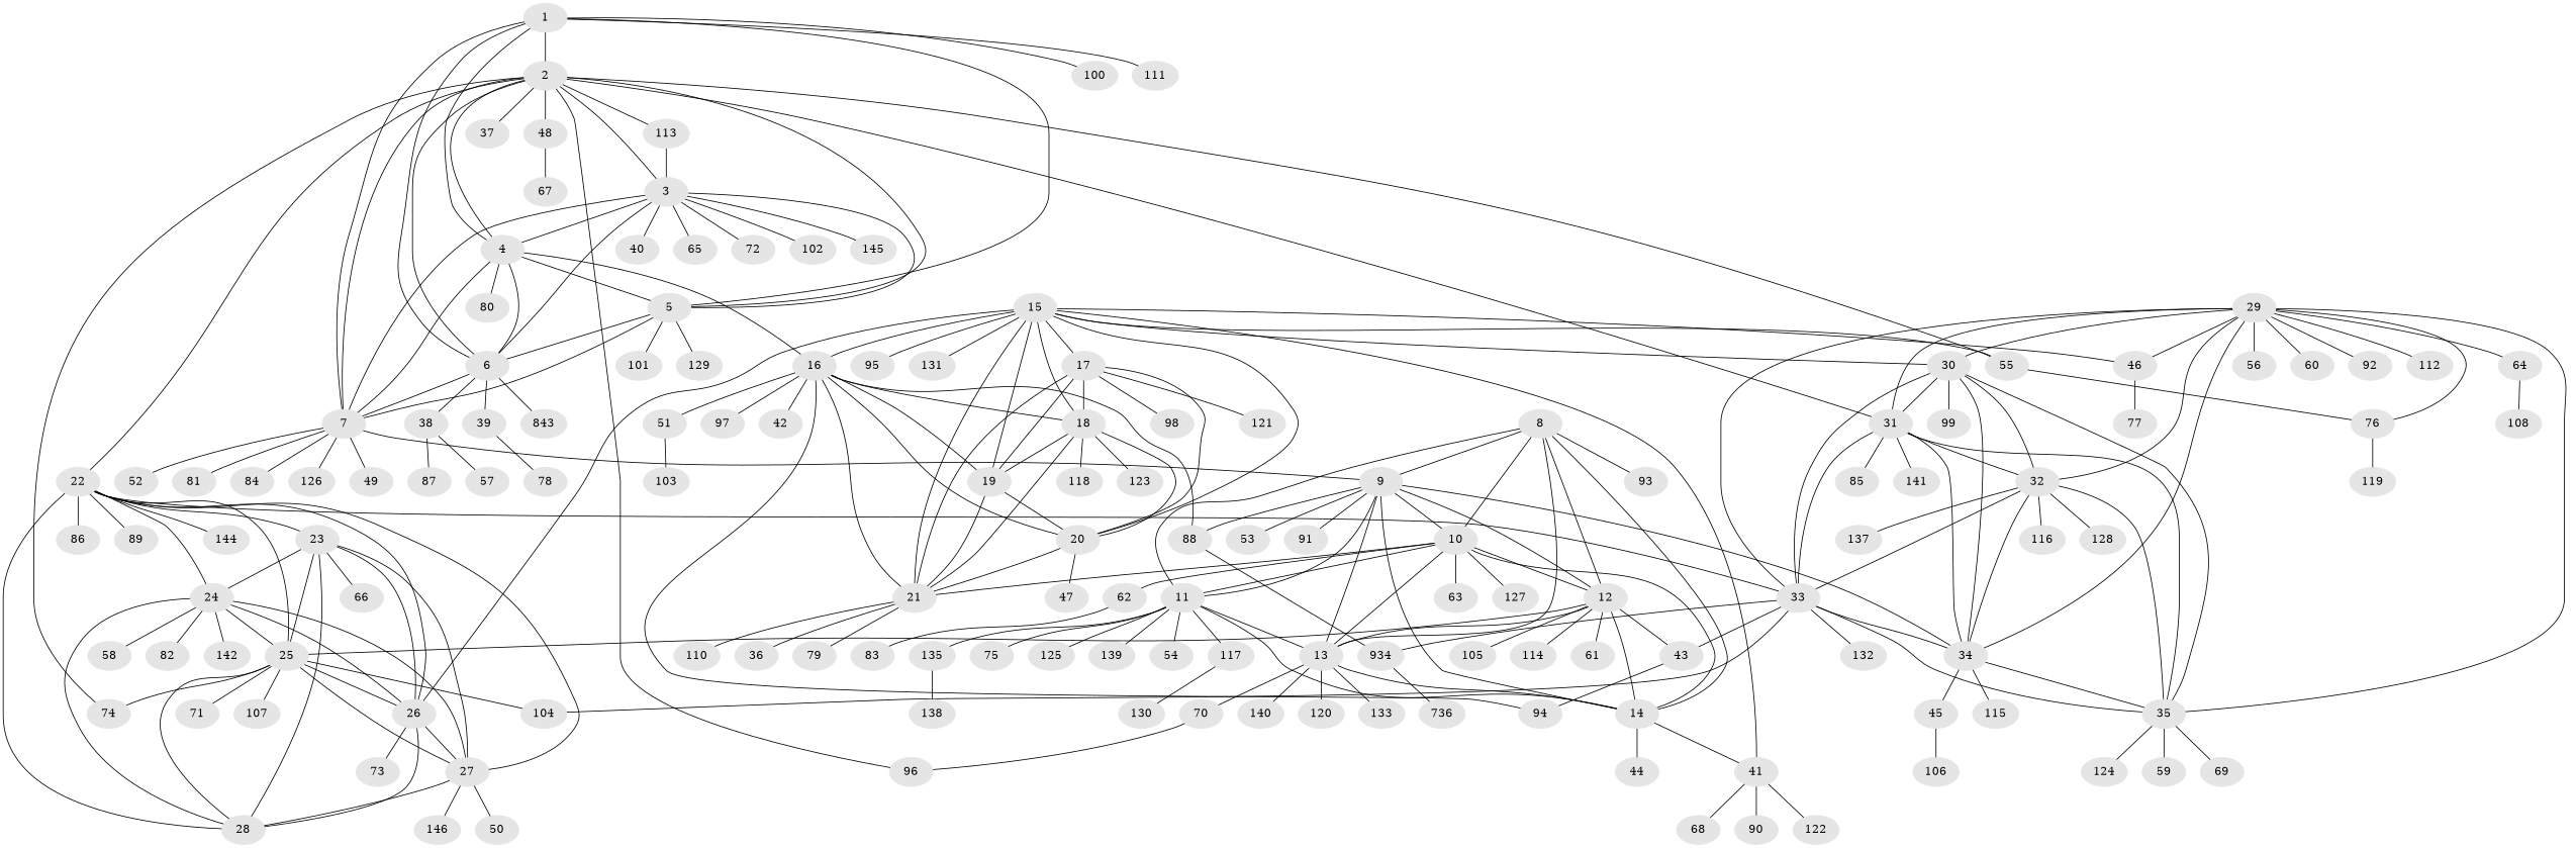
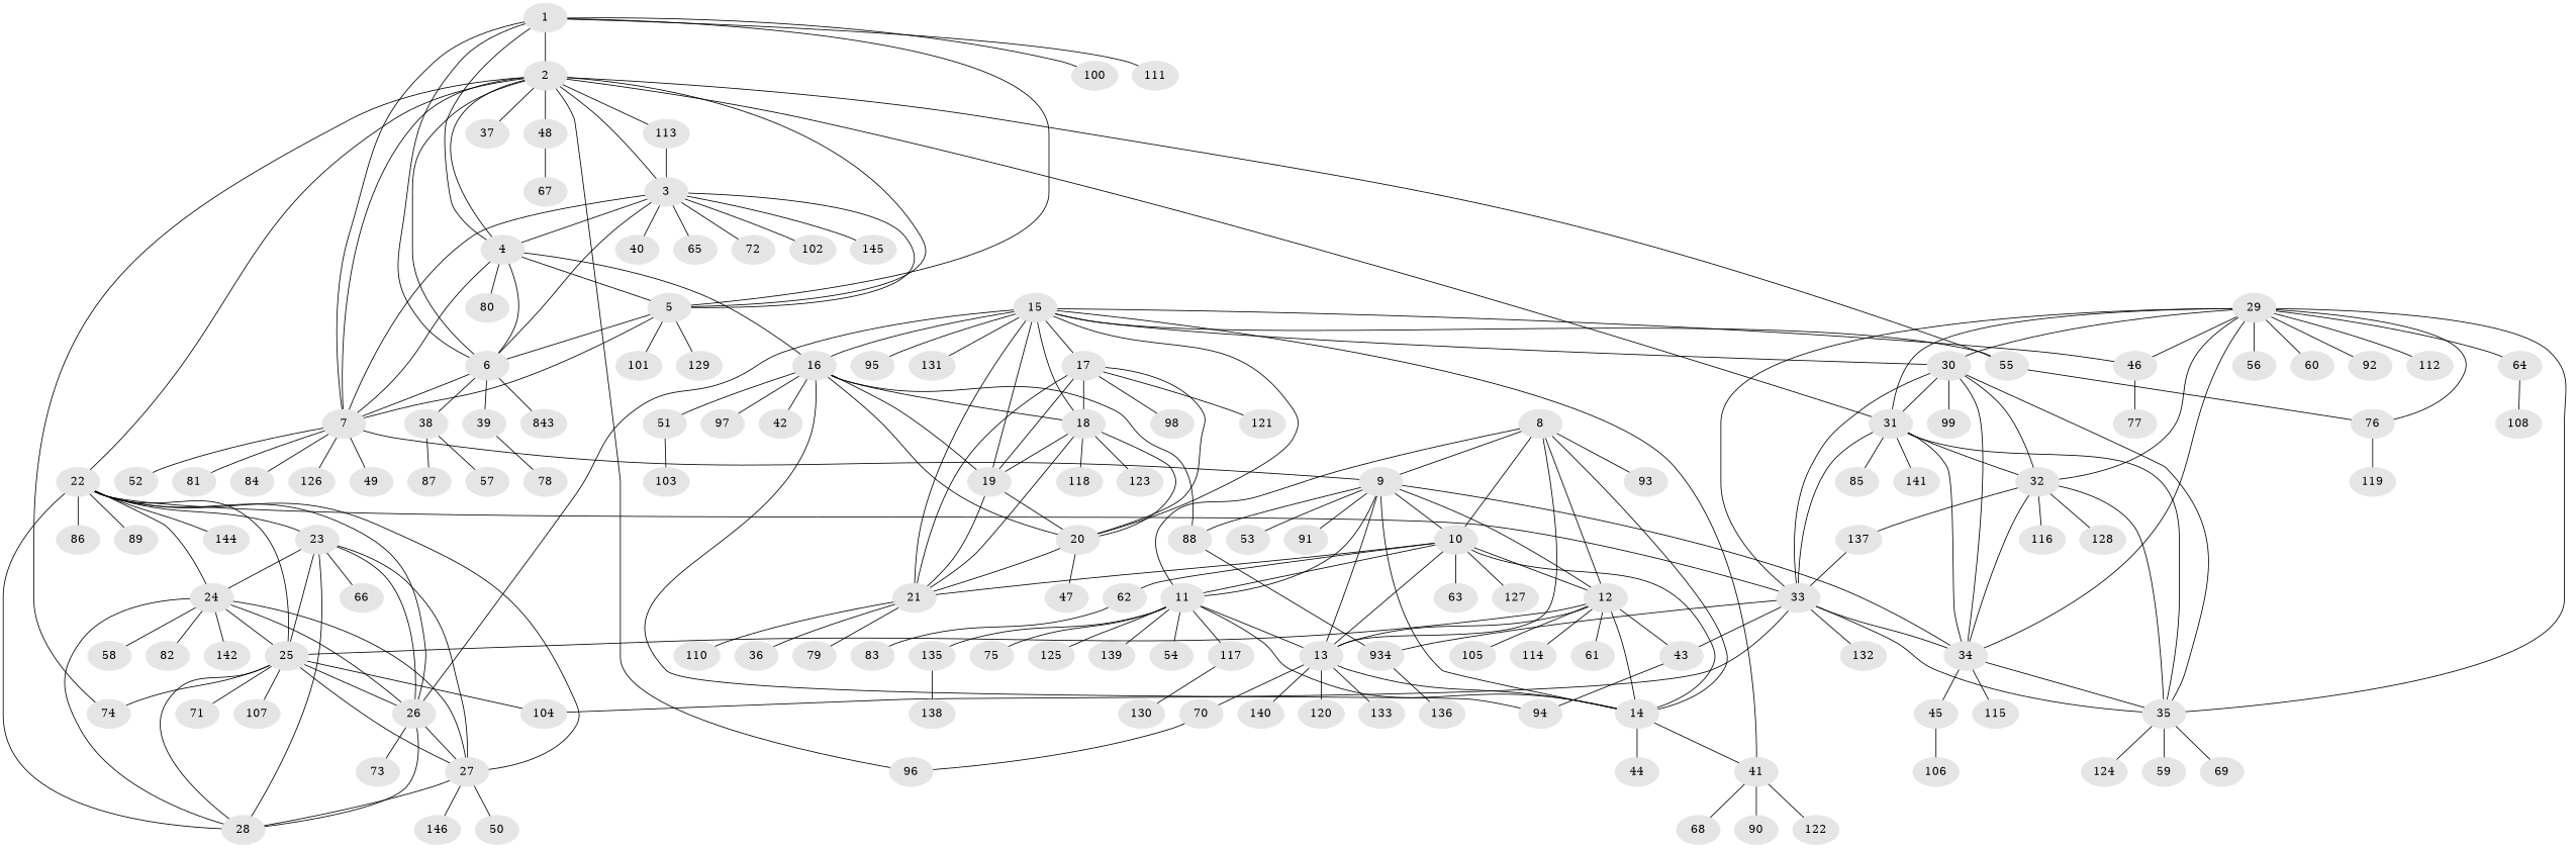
  graph {
    node [color=gray90 style=filled]
    1
    2
    4
    5
    6
    7
    100
    111
    3
    22
    31
    37
    48
    55
    74
    96
    113
    40
    65
    72
    102
    145
    16
    80
    101
    129
    38
    39
    n29 [label=843]
    9
    49
    52
    81
    84
    126
    25
    26
    23
    24
    27
    28
    33
    86
    89
    144
    34
    32
    35
    85
    141
    67
    76
    88
    21
    18
    19
    20
    42
    51
    94
    97
    57
    87
    78
    10
    11
    12
    13
    14
    53
    91
    8
    93
    62
    63
    127
    54
    75
    117
    125
    135
    139
    43
    61
    105
    114
    70
    120
    133
    140
    41
    44
    45
    115
    n95 [label=934]
    36
    79
    110
    83
    130
    138
    71
    104
    107
    68
    90
    122
    15
    17
    30
    46
    95
    131
    98
    121
    118
    123
    47
    73
    99
    77
    103
    66
    58
    82
    142
    50
    146
    132
    29
    56
    60
    64
    92
    112
    116
    128
    137
    59
    69
    124
    108
    119
-   136 [label=736]
+   136
    106
    1 -- 2
    1 -- 4
    1 -- 5
    1 -- 6
    1 -- 7
    1 -- 100
    1 -- 111
    2 -- 4
    2 -- 5
    2 -- 6
    2 -- 7
    2 -- 3
    2 -- 22
    2 -- 31
    2 -- 37
    2 -- 48
    2 -- 55
    2 -- 74
    2 -- 96
    2 -- 113
    4 -- 5
    4 -- 6
    4 -- 7
    4 -- 16
    4 -- 80
    5 -- 6
    5 -- 7
    5 -- 101
    5 -- 129
    6 -- 7
    6 -- 38
    6 -- 39
    6 -- n29
    7 -- 9
    7 -- 49
    7 -- 52
    7 -- 81
    7 -- 84
    7 -- 126
    3 -- 4
    3 -- 5
    3 -- 6
    3 -- 7
    3 -- 40
    3 -- 65
    3 -- 72
    3 -- 102
    3 -- 145
    22 -- 25
    22 -- 26
    22 -- 23
    22 -- 24
    22 -- 27
    22 -- 28
    22 -- 33
    22 -- 86
    22 -- 89
    22 -- 144
    31 -- 33
    31 -- 34
    31 -- 32
    31 -- 35
    31 -- 85
    31 -- 141
    48 -- 67
    55 -- 76
    113 -- 3
    16 -- 88
-   16 -- 21
    16 -- 18
    16 -- 19
    16 -- 20
    16 -- 42
    16 -- 51
    16 -- 94
    16 -- 97
    38 -- 57
    38 -- 87
    39 -- 78
    9 -- 34
    9 -- 88
    9 -- 10
    9 -- 11
    9 -- 12
    9 -- 13
    9 -- 14
    9 -- 53
    9 -- 91
    25 -- 74
    25 -- 26
    25 -- 27
    25 -- 28
    25 -- 71
    25 -- 104
    25 -- 107
    26 -- 27
    26 -- 28
    26 -- 73
    23 -- 25
    23 -- 26
    23 -- 24
    23 -- 27
    23 -- 28
    23 -- 66
    24 -- 25
    24 -- 26
    24 -- 27
    24 -- 28
    24 -- 58
    24 -- 82
    24 -- 142
    27 -- 28
    27 -- 50
    27 -- 146
    33 -- 34
    33 -- 35
    33 -- 43
    33 -- n95
    33 -- 104
    33 -- 132
    34 -- 35
    34 -- 45
    34 -- 115
-   32 -- 33
+   137 -- 33
    32 -- 34
    32 -- 35
    32 -- 116
    32 -- 128
    32 -- 137
    35 -- 59
    35 -- 69
    35 -- 124
    76 -- 119
    88 -- n95
    21 -- 36
    21 -- 79
    21 -- 110
    18 -- 21
    18 -- 19
    18 -- 20
    18 -- 118
    18 -- 123
    19 -- 21
    19 -- 20
    20 -- 21
    20 -- 47
    51 -- 103
    10 -- 21
    10 -- 11
    10 -- 12
    10 -- 13
    10 -- 14
    10 -- 62
    10 -- 63
    10 -- 127
    11 -- 13
    11 -- 14
    11 -- 54
    11 -- 75
    11 -- 117
    11 -- 125
    11 -- 135
    11 -- 139
    12 -- 25
    12 -- 13
    12 -- 14
    12 -- 43
    12 -- 61
    12 -- 105
    12 -- 114
    13 -- 14
    13 -- 70
    13 -- 120
    13 -- 133
    13 -- 140
    14 -- 41
    14 -- 44
    8 -- 9
    8 -- 10
    8 -- 11
    8 -- 12
    8 -- 13
    8 -- 14
    8 -- 93
    62 -- 83
    117 -- 130
    135 -- 138
    43 -- 94
    70 -- 96
    41 -- 68
    41 -- 90
    41 -- 122
    45 -- 106
    n95 -- 136
    15 -- 55
    15 -- 16
    15 -- 26
    15 -- 21
    15 -- 18
    15 -- 19
    15 -- 20
    15 -- 41
    15 -- 17
    15 -- 30
    15 -- 46
    15 -- 95
    15 -- 131
    17 -- 21
    17 -- 18
    17 -- 19
    17 -- 20
    17 -- 98
    17 -- 121
    30 -- 31
    30 -- 33
    30 -- 34
    30 -- 32
    30 -- 35
    30 -- 99
    46 -- 77
    29 -- 31
    29 -- 33
    29 -- 34
    29 -- 32
    29 -- 35
    29 -- 76
    29 -- 30
    29 -- 46
    29 -- 56
    29 -- 60
    29 -- 64
    29 -- 92
    29 -- 112
    64 -- 108
  }
